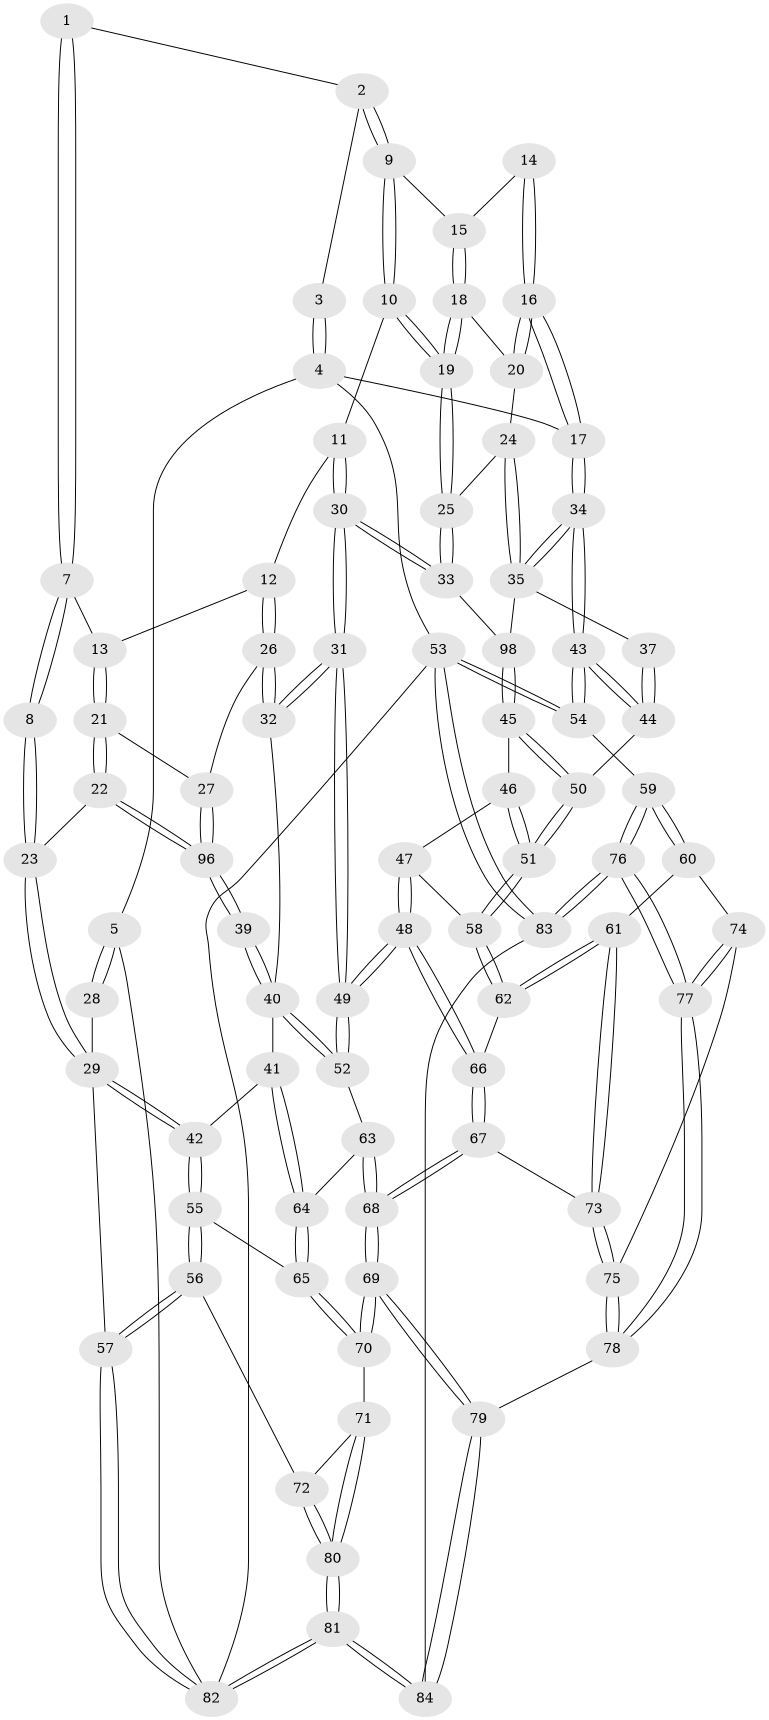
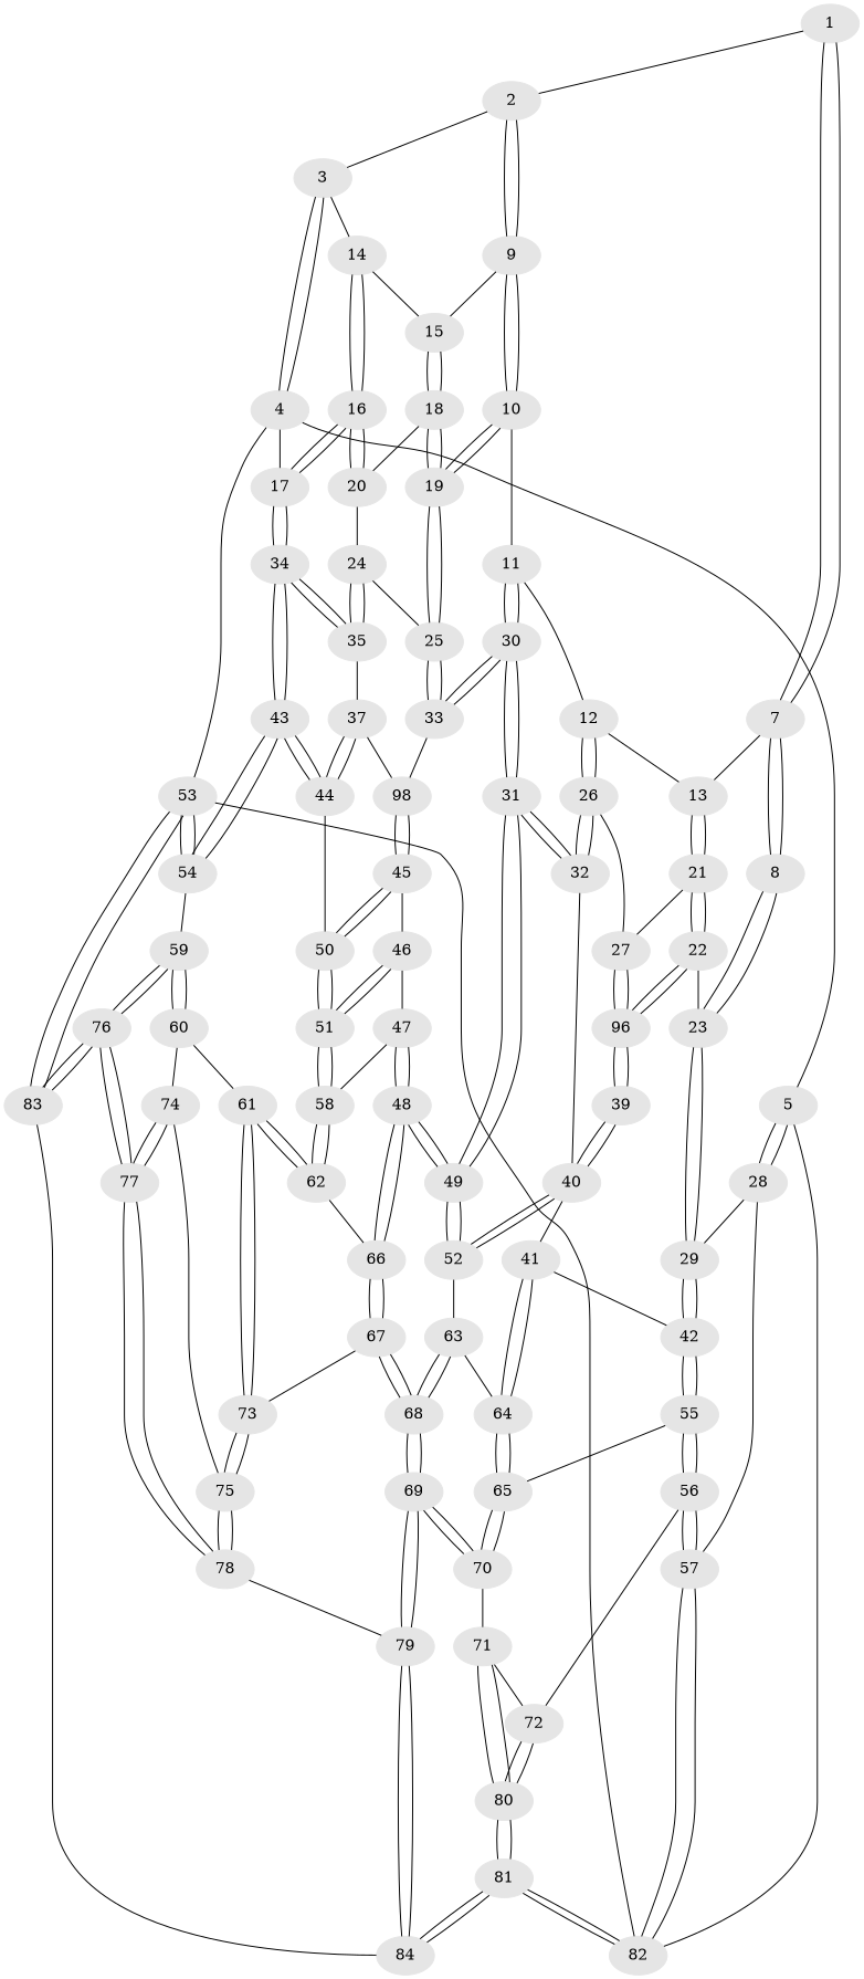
  graph {
    node [color=gray90 style=filled]
    1
    2
    7
    3
    9
    8
    13
    4
    14
    10
    15
    5
    17
    53
    16
    28
    82
    34
    54
    83
    29
    57
    23
    21
    11
    19
    18
    12
    30
    25
    26
    33
    31
    27
    32
    22
    20
    24
    35
    43
    n41 [label=96]
    39
    42
    37
    n45 [label=98]
    40
    55
    49
    52
    45
    44
    50
    46
    41
    64
    63
    65
    56
    59
    51
    47
    48
    58
    66
    62
    67
    68
    84
    60
    76
    72
    70
    80
    61
    74
    77
    73
    75
    69
    71
    79
    81
    78
    1 -- 2
    1 -- 7
    1 -- 7
    2 -- 3
    2 -- 9
    2 -- 9
    7 -- 8
    7 -- 8
    7 -- 13
    3 -- 4
    3 -- 4
+   3 -- 14
    9 -- 10
    9 -- 10
    9 -- 15
    8 -- 23
    8 -- 23
    13 -- 21
    13 -- 21
    4 -- 5
    4 -- 17
    4 -- 53
    14 -- 15
    14 -- 16
    14 -- 16
    10 -- 11
    10 -- 19
    10 -- 19
    15 -- 18
    15 -- 18
    5 -- 28
    5 -- 28
    5 -- 82
    17 -- 34
    17 -- 34
    53 -- 82
    53 -- 54
    53 -- 54
    53 -- 83
    53 -- 83
    16 -- 17
    16 -- 17
    16 -- 20
    16 -- 20
    28 -- 29
-   29 -- 57
+   28 -- 57
    34 -- 35
    34 -- 35
    34 -- 43
    34 -- 43
    54 -- 59
    83 -- 84
    29 -- 42
    29 -- 42
    57 -- 82
    57 -- 82
    23 -- 29
    23 -- 29
    21 -- 27
    21 -- 22
    21 -- 22
    11 -- 12
    11 -- 30
    11 -- 30
    19 -- 25
    19 -- 25
    18 -- 19
    18 -- 19
    18 -- 20
    12 -- 13
    12 -- 26
    12 -- 26
    30 -- 33
    30 -- 33
    30 -- 31
    30 -- 31
    25 -- 33
    25 -- 33
    26 -- 27
    26 -- 32
    26 -- 32
    33 -- n45
    31 -- 32
    31 -- 32
    31 -- 49
    31 -- 49
    27 -- n41
    27 -- n41
    32 -- 40
    22 -- 23
    22 -- n41
    22 -- n41
    20 -- 24
    24 -- 25
    24 -- 35
    24 -- 35
    35 -- 37
    43 -- 54
    43 -- 54
    43 -- 44
    43 -- 44
    n41 -- 39
    n41 -- 39
    39 -- 40
    39 -- 40
    42 -- 55
    42 -- 55
-   35 -- n45
+   37 -- n45
    37 -- 44
    37 -- 44
    n45 -- 45
    n45 -- 45
    40 -- 52
    40 -- 52
    40 -- 41
    55 -- 65
    55 -- 56
    55 -- 56
    49 -- 52
    49 -- 52
    52 -- 63
    45 -- 50
    45 -- 50
    45 -- 46
    44 -- 50
    50 -- 51
    50 -- 51
    46 -- 51
    46 -- 51
    46 -- 47
    41 -- 42
    41 -- 64
    41 -- 64
    64 -- 65
    64 -- 65
    63 -- 64
    63 -- 68
    63 -- 68
    65 -- 70
    65 -- 70
    56 -- 57
    56 -- 57
    56 -- 72
    59 -- 60
    59 -- 60
    59 -- 76
    59 -- 76
    51 -- 58
    51 -- 58
    47 -- 48
    47 -- 48
    47 -- 58
    48 -- 49
    48 -- 49
    48 -- 66
    48 -- 66
    58 -- 62
    58 -- 62
    66 -- 67
    66 -- 67
    62 -- 66
    67 -- 68
    67 -- 68
    67 -- 73
    68 -- 69
    68 -- 69
    60 -- 61
    60 -- 74
    76 -- 83
    76 -- 83
    76 -- 77
    76 -- 77
    72 -- 80
    72 -- 80
    70 -- 71
    80 -- 81
    80 -- 81
    61 -- 62
    61 -- 62
    61 -- 73
    61 -- 73
    74 -- 77
    74 -- 77
    74 -- 75
    77 -- 78
    77 -- 78
    73 -- 75
    73 -- 75
    75 -- 78
    75 -- 78
    69 -- 70
    69 -- 70
    69 -- 79
    69 -- 79
    71 -- 72
    71 -- 80
    71 -- 80
    79 -- 84
    79 -- 84
    81 -- 82
    81 -- 82
    81 -- 84
    81 -- 84
    78 -- 79
  }
